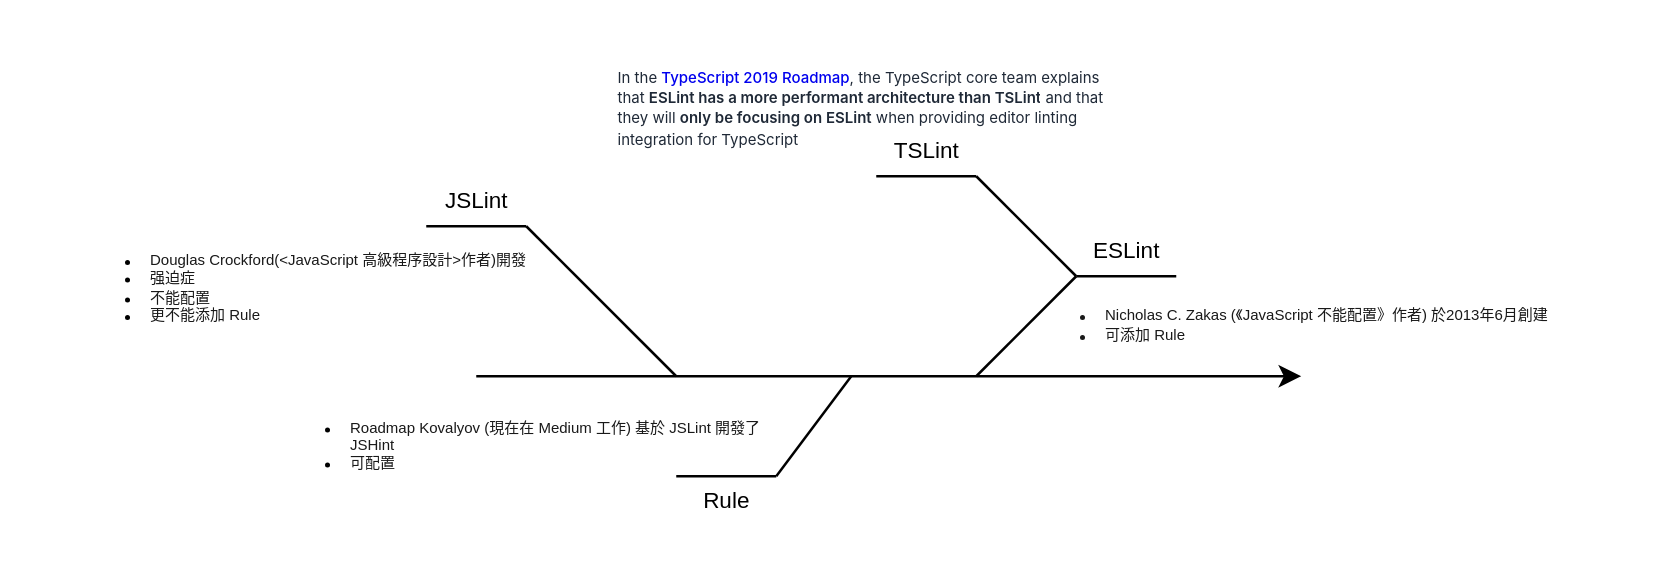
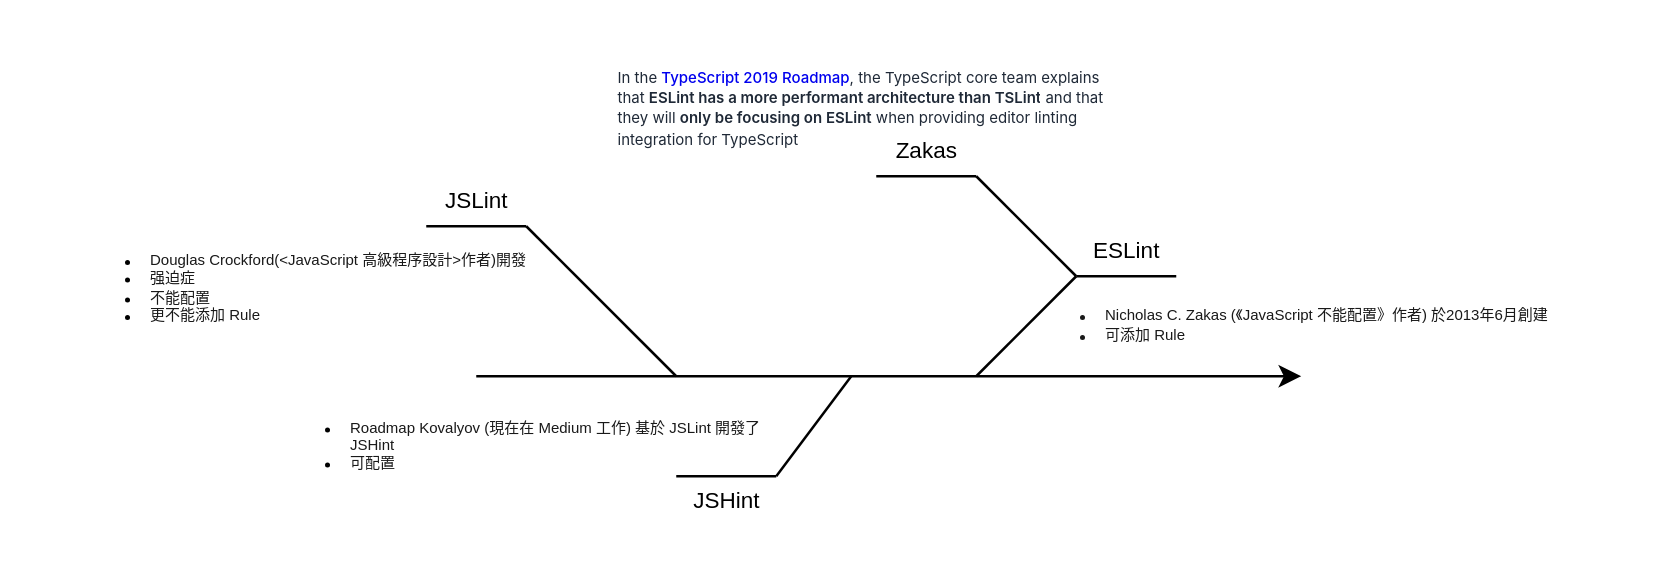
  <mxCell id="0" />
  <mxCell id="1" parent="0" />
  <mxCell id="2" value="&lt;ul&gt;&lt;li&gt;&lt;span style=&quot;color: rgb(25 , 25 , 25) ; font-size: 6px ; font-style: normal ; font-weight: 500 ; letter-spacing: normal ; text-indent: 0px ; text-transform: none ; word-spacing: 0px ; background-color: rgb(255 , 255 , 255) ; display: inline ; float: none&quot;&gt;Douglas Crockford(&amp;lt;JavaScript 高級程序設計&amp;gt;作者)開發&lt;/span&gt;&lt;/li&gt;&lt;li&gt;&lt;span style=&quot;color: rgb(25 , 25 , 25) ; font-size: 6px ; font-style: normal ; font-weight: 500 ; letter-spacing: normal ; text-indent: 0px ; text-transform: none ; word-spacing: 0px ; background-color: rgb(255 , 255 , 255) ; display: inline ; float: none&quot;&gt;强迫症&lt;/span&gt;&lt;/li&gt;&lt;li&gt;&lt;span style=&quot;color: rgb(25 , 25 , 25) ; font-size: 6px ; font-style: normal ; font-weight: 500 ; letter-spacing: normal ; text-indent: 0px ; text-transform: none ; word-spacing: 0px ; background-color: rgb(255 , 255 , 255) ; display: inline ; float: none&quot;&gt;不能配置&lt;/span&gt;&lt;/li&gt;&lt;li&gt;&lt;span style=&quot;color: rgb(25 , 25 , 25) ; font-size: 6px ; font-style: normal ; font-weight: 500 ; letter-spacing: normal ; text-indent: 0px ; text-transform: none ; word-spacing: 0px ; background-color: rgb(255 , 255 , 255) ; display: inline ; float: none&quot;&gt;更不能添加 Rule&lt;/span&gt;&lt;/li&gt;&lt;/ul&gt;" style="text;whiteSpace=wrap;html=1;fontSize=6;align=left;labelPosition=center;verticalLabelPosition=middle;verticalAlign=middle;spacing=0;" parent="1" vertex="1"><mxGeometry x="20" y="90" width="190" height="50" as="geometry" /></mxCell>
  <mxCell id="3" value="" style="endArrow=classic;html=1;rounded=0;" parent="1" edge="1"><mxGeometry width="50" height="50" relative="1" as="geometry"><mxPoint x="190" y="150" as="sourcePoint" /><mxPoint x="520" y="150" as="targetPoint" /></mxGeometry></mxCell>
  <mxCell id="4" value="" style="endArrow=none;html=1;rounded=0;" parent="1" edge="1"><mxGeometry width="50" height="50" relative="1" as="geometry"><mxPoint x="270" y="150" as="sourcePoint" /><mxPoint x="210" y="90" as="targetPoint" /></mxGeometry></mxCell>
  <mxCell id="5" value="" style="endArrow=none;html=1;rounded=0;" parent="1" edge="1"><mxGeometry width="50" height="50" relative="1" as="geometry"><mxPoint x="170" y="90" as="sourcePoint" /><mxPoint x="210" y="90" as="targetPoint" /></mxGeometry></mxCell>
  <mxCell id="6" value="JSLint" style="text;html=1;align=center;verticalAlign=middle;resizable=0;points=[];autosize=1;strokeColor=none;fillColor=none;fontSize=9;" parent="1" vertex="1"><mxGeometry x="170" y="70" width="40" height="20" as="geometry" /></mxCell>
  <mxCell id="7" value="" style="endArrow=none;html=1;rounded=0;" parent="1" edge="1"><mxGeometry width="50" height="50" relative="1" as="geometry"><mxPoint x="340" y="150" as="sourcePoint" /><mxPoint x="310" y="190" as="targetPoint" /></mxGeometry></mxCell>
  <mxCell id="8" value="" style="endArrow=none;html=1;rounded=0;" parent="1" edge="1"><mxGeometry width="50" height="50" relative="1" as="geometry"><mxPoint x="310" y="190" as="sourcePoint" /><mxPoint x="270" y="190" as="targetPoint" /></mxGeometry></mxCell>
- <mxCell id="9" value="Rule" style="text;html=1;align=center;verticalAlign=middle;resizable=0;points=[];autosize=1;strokeColor=none;fillColor=none;fontSize=9;" parent="1" vertex="1"><mxGeometry x="270" y="190" width="40" height="20" as="geometry" /></mxCell>
+ <mxCell id="9" value="JSHint" style="text;html=1;align=center;verticalAlign=middle;resizable=0;points=[];autosize=1;strokeColor=none;fillColor=none;fontSize=9;" parent="1" vertex="1"><mxGeometry x="270" y="190" width="40" height="20" as="geometry" /></mxCell>
  <mxCell id="10" value="" style="endArrow=none;html=1;rounded=0;" parent="1" edge="1"><mxGeometry width="50" height="50" relative="1" as="geometry"><mxPoint x="390" y="150" as="sourcePoint" /><mxPoint x="430" y="110" as="targetPoint" /></mxGeometry></mxCell>
  <mxCell id="11" value="" style="endArrow=none;html=1;rounded=0;" parent="1" edge="1"><mxGeometry width="50" height="50" relative="1" as="geometry"><mxPoint x="430" y="110" as="sourcePoint" /><mxPoint x="470" y="110" as="targetPoint" /></mxGeometry></mxCell>
  <mxCell id="12" value="ESLint" style="text;html=1;align=center;verticalAlign=middle;resizable=0;points=[];autosize=1;strokeColor=none;fillColor=none;fontSize=9;" parent="1" vertex="1"><mxGeometry x="430" y="90" width="40" height="20" as="geometry" /></mxCell>
  <mxCell id="13" value="" style="endArrow=none;html=1;rounded=0;" parent="1" edge="1"><mxGeometry width="50" height="50" relative="1" as="geometry"><mxPoint x="390" y="70" as="sourcePoint" /><mxPoint x="430" y="110" as="targetPoint" /></mxGeometry></mxCell>
  <mxCell id="14" value="" style="endArrow=none;html=1;rounded=0;" parent="1" edge="1"><mxGeometry width="50" height="50" relative="1" as="geometry"><mxPoint x="350" y="70" as="sourcePoint" /><mxPoint x="390" y="70" as="targetPoint" /></mxGeometry></mxCell>
- <mxCell id="15" value="TSLint" style="text;html=1;align=center;verticalAlign=middle;resizable=0;points=[];autosize=1;strokeColor=none;fillColor=none;fontSize=9;" parent="1" vertex="1"><mxGeometry x="350" y="50" width="40" height="20" as="geometry" /></mxCell>
+ <mxCell id="15" value="Zakas" style="text;html=1;align=center;verticalAlign=middle;resizable=0;points=[];autosize=1;strokeColor=none;fillColor=none;fontSize=9;" parent="1" vertex="1"><mxGeometry x="350" y="50" width="40" height="20" as="geometry" /></mxCell>
  <mxCell id="16" value="&lt;ul style=&quot;font-size: 6px;&quot;&gt;&lt;li style=&quot;font-size: 6px;&quot;&gt;&lt;span style=&quot;color: rgb(25, 25, 25); font-size: 6px; background-color: rgb(255, 255, 255);&quot;&gt;Roadmap Kovalyov (現在在 Medium 工作) 基於 JSLint 開發了JSHint&lt;/span&gt;&lt;br style=&quot;font-size: 6px;&quot;&gt;&lt;/li&gt;&lt;li style=&quot;font-size: 6px;&quot;&gt;&lt;font color=&quot;#191919&quot; style=&quot;font-size: 6px;&quot;&gt;&lt;span style=&quot;background-color: rgb(255, 255, 255); font-size: 6px;&quot;&gt;可配置&lt;/span&gt;&lt;/font&gt;&lt;/li&gt;&lt;/ul&gt;" style="text;whiteSpace=wrap;html=1;fontSize=6;align=left;labelPosition=center;verticalLabelPosition=middle;verticalAlign=middle;spacing=0;" parent="1" vertex="1"><mxGeometry x="100" y="165" width="210" height="25" as="geometry" /></mxCell>
  <mxCell id="17" value="&lt;span style=&quot;color: rgb(25 , 25 , 25) ; font-size: 6px ; font-style: normal ; font-weight: 500 ; letter-spacing: normal ; text-indent: 0px ; text-transform: none ; word-spacing: 0px ; background-color: rgb(255 , 255 , 255) ; display: inline ; float: none&quot;&gt;&lt;br&gt;&lt;/span&gt;" style="text;whiteSpace=wrap;html=1;fontSize=6;verticalAlign=middle;horizontal=1;" parent="1" vertex="1"><mxGeometry x="440" y="120" width="210" height="20" as="geometry" /></mxCell>
  <mxCell id="18" value="&lt;span style=&quot;color: rgb(25, 25, 25); background-color: rgb(255, 255, 255);&quot;&gt;&lt;ul&gt;&lt;li&gt;&lt;span style=&quot;color: rgb(25, 25, 25); background-color: rgb(255, 255, 255);&quot;&gt;Nicholas C. Zakas (《JavaScript 不能配置》作者) 於2013年6月創建&lt;/span&gt;&lt;/li&gt;&lt;li&gt;&lt;span style=&quot;color: rgb(25, 25, 25); background-color: rgb(255, 255, 255);&quot;&gt;可添加 Rule&lt;/span&gt;&lt;/li&gt;&lt;/ul&gt;&lt;/span&gt;" style="text;html=1;resizable=0;autosize=1;align=left;verticalAlign=middle;points=[];fillColor=none;strokeColor=none;rounded=0;fontSize=6;" parent="1" vertex="1"><mxGeometry x="400" y="115" width="250" height="30" as="geometry" /></mxCell>
  <mxCell id="19" value="&lt;meta charset=&quot;utf-8&quot; style=&quot;font-size: 6px;&quot;&gt;&lt;span style=&quot;color: rgb(31, 41, 55); font-family: inter, sans-serif; font-size: 6px; font-style: normal; font-weight: 400; letter-spacing: normal; text-indent: 0px; text-transform: none; word-spacing: 0px; background-color: rgb(255, 255, 255); display: inline; float: none;&quot;&gt;In the&lt;span style=&quot;font-size: 6px;&quot;&gt;&amp;nbsp;&lt;/span&gt;&lt;/span&gt;&lt;a href=&quot;https://github.com/Microsoft/TypeScript/issues/29288#developer-productivity-tools-and-integration&quot; target=&quot;_blank&quot; style=&quot;box-sizing: border-box; border-width: 0px; border-style: solid; text-decoration: none; overflow-wrap: break-word; font-weight: 500; font-family: inter, sans-serif; font-size: 6px; font-style: normal; letter-spacing: normal; text-indent: 0px; text-transform: none; word-spacing: 0px; background-color: rgb(255, 255, 255);&quot;&gt;TypeScript 2019 Roadmap&lt;/a&gt;&lt;span style=&quot;color: rgb(31, 41, 55); font-family: inter, sans-serif; font-size: 6px; font-style: normal; font-weight: 400; letter-spacing: normal; text-indent: 0px; text-transform: none; word-spacing: 0px; background-color: rgb(255, 255, 255); display: inline; float: none;&quot;&gt;, the TypeScript core team explains that&lt;span style=&quot;font-size: 6px;&quot;&gt;&amp;nbsp;&lt;/span&gt;&lt;/span&gt;&lt;strong style=&quot;box-sizing: border-box; border-width: 0px; border-style: solid; font-weight: 600; color: rgb(31, 41, 55); font-family: inter, sans-serif; font-size: 6px; font-style: normal; letter-spacing: normal; text-indent: 0px; text-transform: none; word-spacing: 0px; background-color: rgb(255, 255, 255);&quot;&gt;ESLint has a more performant architecture than TSLint&lt;/strong&gt;&lt;span style=&quot;color: rgb(31, 41, 55); font-family: inter, sans-serif; font-size: 6px; font-style: normal; font-weight: 400; letter-spacing: normal; text-indent: 0px; text-transform: none; word-spacing: 0px; background-color: rgb(255, 255, 255); display: inline; float: none;&quot;&gt;&lt;span style=&quot;font-size: 6px;&quot;&gt;&amp;nbsp;&lt;/span&gt;and that they will&lt;span style=&quot;font-size: 6px;&quot;&gt;&amp;nbsp;&lt;/span&gt;&lt;/span&gt;&lt;strong style=&quot;box-sizing: border-box; border-width: 0px; border-style: solid; font-weight: 600; color: rgb(31, 41, 55); font-family: inter, sans-serif; font-size: 6px; font-style: normal; letter-spacing: normal; text-indent: 0px; text-transform: none; word-spacing: 0px; background-color: rgb(255, 255, 255);&quot;&gt;only be focusing on ESLint&lt;/strong&gt;&lt;span style=&quot;color: rgb(31, 41, 55); font-family: inter, sans-serif; font-size: 6px; font-style: normal; font-weight: 400; letter-spacing: normal; text-indent: 0px; text-transform: none; word-spacing: 0px; background-color: rgb(255, 255, 255); display: inline; float: none;&quot;&gt;&lt;span style=&quot;font-size: 6px;&quot;&gt;&amp;nbsp;&lt;/span&gt;when providing editor linting integration for TypeScript&lt;/span&gt;" style="text;whiteSpace=wrap;html=1;fontSize=6;" parent="1" vertex="1"><mxGeometry x="245" y="20" width="210" height="20" as="geometry" /></mxCell>
